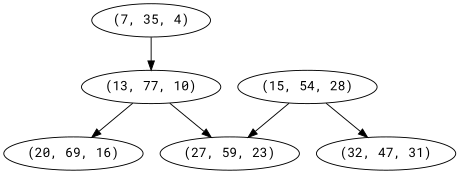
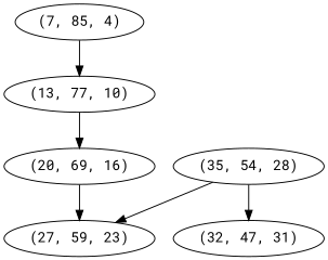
  digraph {
    fontname="Roboto Mono"
    node [fontname="Roboto Mono"]
    edge [fontname="Roboto Mono"]
-   "(7, 85, 4)" [label="(7, 35, 4)"]
+   "(7, 85, 4)"
    "(13, 77, 10)"
    "(20, 69, 16)"
    "(27, 59, 23)"
-   "(35, 54, 28)" [label="(15, 54, 28)"]
+   "(35, 54, 28)"
    n6 [label="(32, 47, 31)"]
    "(7, 85, 4)" -> "(13, 77, 10)"
    "(13, 77, 10)" -> "(20, 69, 16)"
-   "(13, 77, 10)" -> "(27, 59, 23)"
+   "(20, 69, 16)" -> "(27, 59, 23)"
    "(35, 54, 28)" -> "(27, 59, 23)"
    "(35, 54, 28)" -> n6
  }
